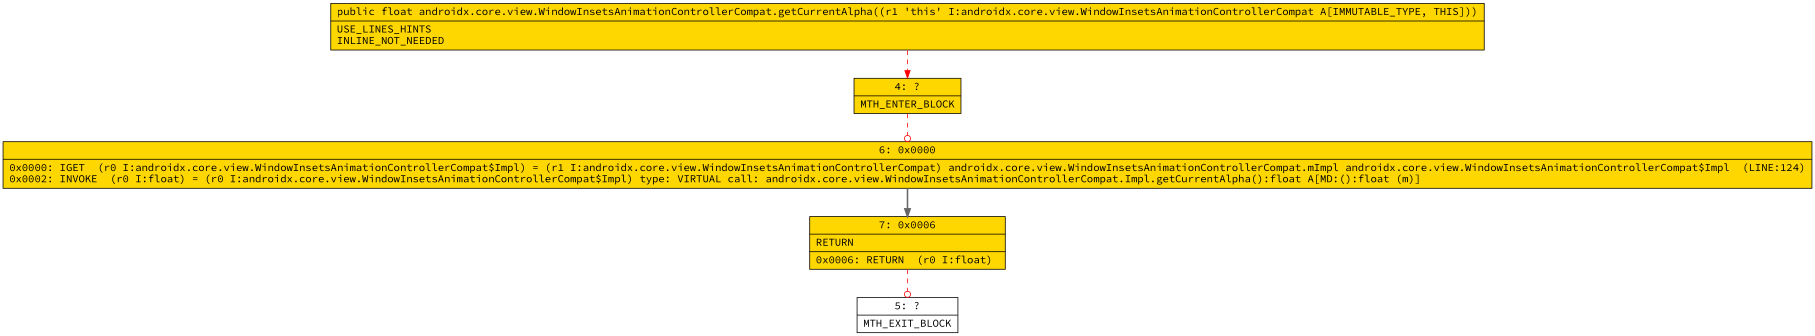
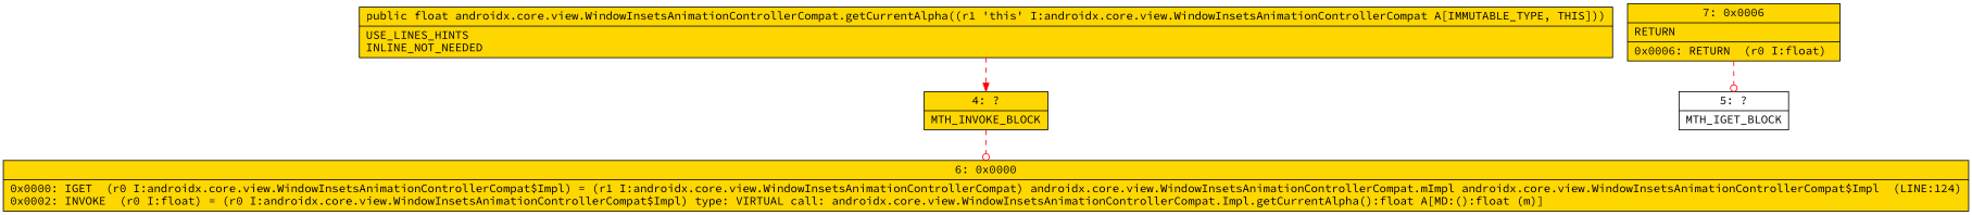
  digraph {
    fontname="Source Code Pro"
    node [fillcolor=gold fontname="Source Code Pro" shape=record style=filled]
    edge [arrowhead=odot color=red fontname="Source Code Pro" style=dashed]
-   n1 [label="{4\:\ ?|MTH_ENTER_BLOCK\l}"]
+   n1 [label="{4\:\ ?|MTH_INVOKE_BLOCK\l}"]
    n2 [label="{6\:\ 0x0000|0x0000: IGET  (r0 I:androidx.core.view.WindowInsetsAnimationControllerCompat$Impl) = (r1 I:androidx.core.view.WindowInsetsAnimationControllerCompat) androidx.core.view.WindowInsetsAnimationControllerCompat.mImpl androidx.core.view.WindowInsetsAnimationControllerCompat$Impl  (LINE:124)\l0x0002: INVOKE  (r0 I:float) = (r0 I:androidx.core.view.WindowInsetsAnimationControllerCompat$Impl) type: VIRTUAL call: androidx.core.view.WindowInsetsAnimationControllerCompat.Impl.getCurrentAlpha():float A[MD:():float (m)]\l}"]
    n3 [label="{7\:\ 0x0006|RETURN\l|0x0006: RETURN  (r0 I:float) \l}"]
-   n4 [fillcolor=white label="{5\:\ ?|MTH_EXIT_BLOCK\l}"]
+   n4 [fillcolor=white label="{5\:\ ?|MTH_IGET_BLOCK\l}"]
    n5 [label="{public float androidx.core.view.WindowInsetsAnimationControllerCompat.getCurrentAlpha((r1 'this' I:androidx.core.view.WindowInsetsAnimationControllerCompat A[IMMUTABLE_TYPE, THIS]))  | USE_LINES_HINTS\lINLINE_NOT_NEEDED\l}"]
    n1 -> n2
-   n2 -> n3 [arrowhead=normal color=gray40 style=bold]
    n3 -> n4
    n5 -> n1 [arrowhead=normal]
  }
